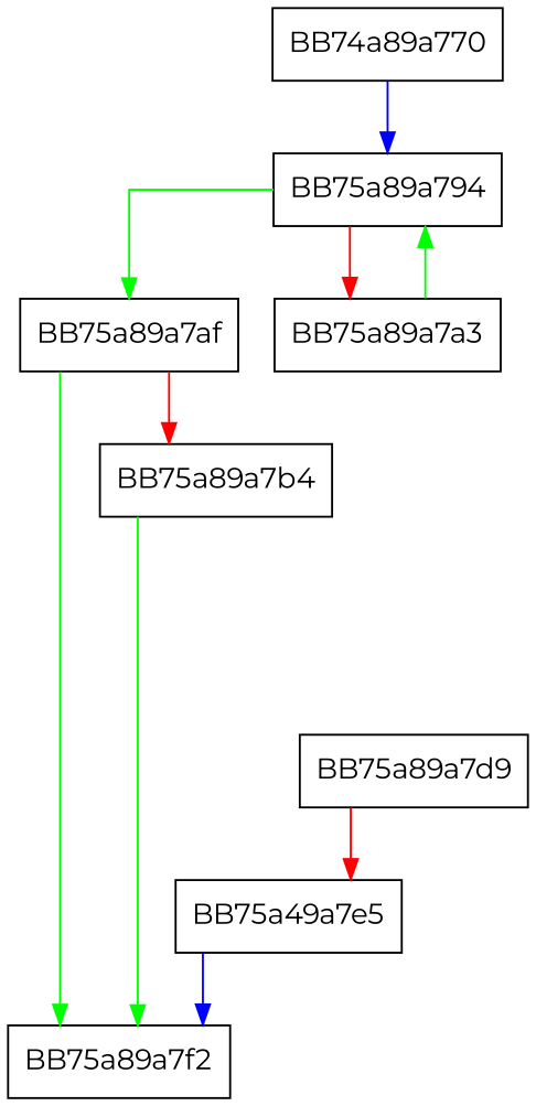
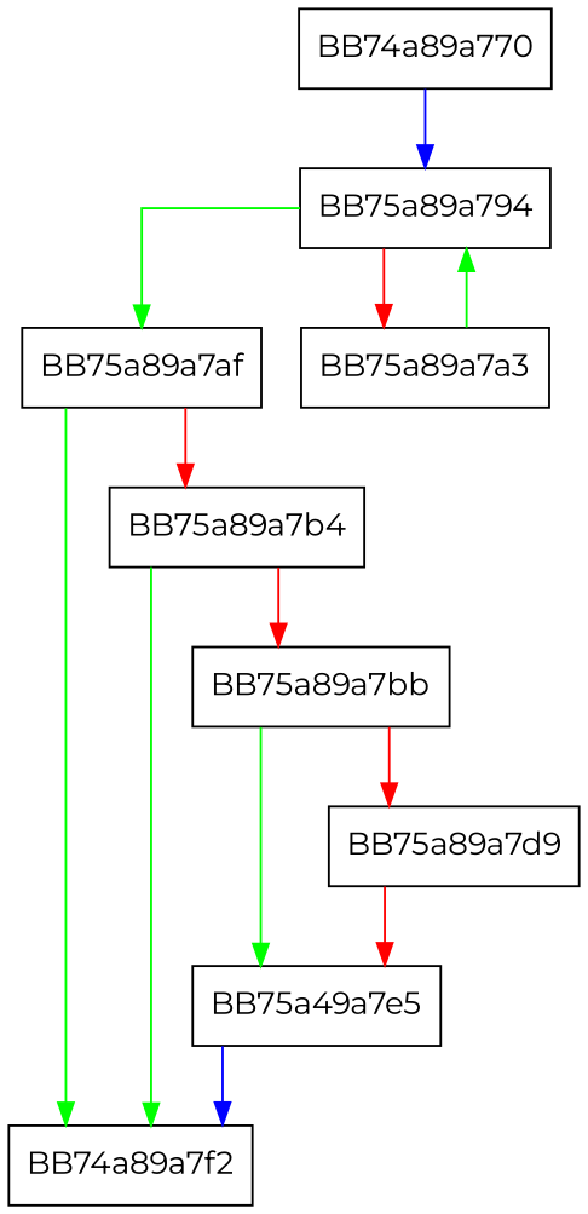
  digraph {
    fontname=Montserrat
    splines=ortho
    node [fontname=Montserrat shape=box]
    edge [color=green fontname=Montserrat]
    n1 [label=BB74a89a770]
    BB75a89a794
    BB75a89a7af
    BB75a89a7a3
-   BB75a89a7f2
+   BB75a89a7f2 [label=BB74a89a7f2]
    BB75a89a7b4
+   BB75a89a7bb
    n8 [label=BB75a49a7e5]
    n9 [label=BB75a89a7d9]
    n1 -> BB75a89a794 [color=blue]
    BB75a89a794 -> BB75a89a7af
    BB75a89a794 -> BB75a89a7a3 [color=red]
    BB75a89a7af -> BB75a89a7f2
    BB75a89a7af -> BB75a89a7b4 [color=red]
    BB75a89a7a3 -> BB75a89a794
    BB75a89a7b4 -> BB75a89a7f2
+   BB75a89a7b4 -> BB75a89a7bb [color=red]
+   BB75a89a7bb -> n8
+   BB75a89a7bb -> n9 [color=red]
    n8 -> BB75a89a7f2 [color=blue]
    n9 -> n8 [color=red]
  }
